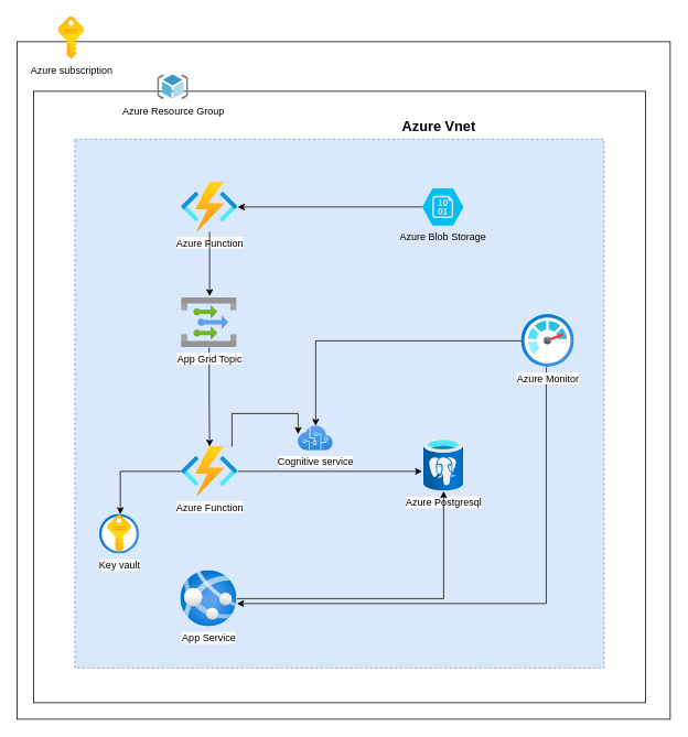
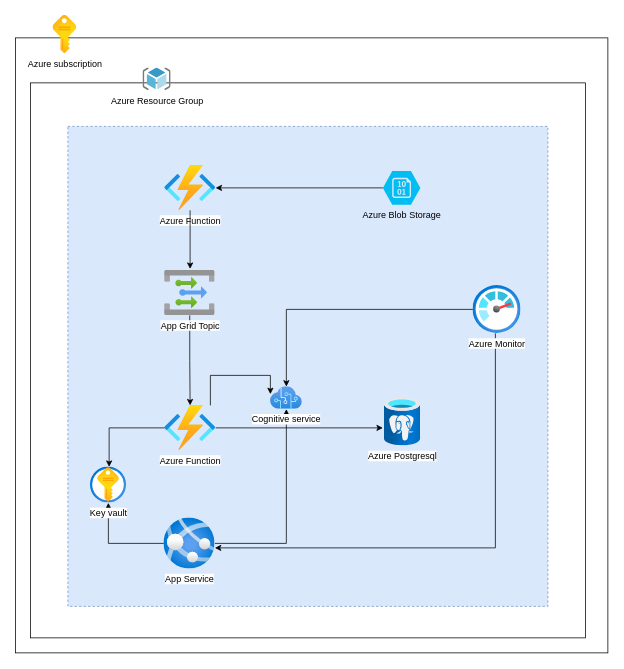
  <mxCell id="0" />
  <mxCell id="1" parent="0" />
  <mxCell id="2" value="" style="rounded=0;whiteSpace=wrap;html=1;" vertex="1" parent="1"><mxGeometry x="20" y="50" width="790" height="820" as="geometry" /></mxCell>
  <mxCell id="3" value="" style="rounded=0;whiteSpace=wrap;html=1;" vertex="1" parent="1"><mxGeometry x="40" y="110" width="740" height="740" as="geometry" /></mxCell>
  <mxCell id="4" value="" style="rounded=0;whiteSpace=wrap;html=1;dashed=1;fillColor=#dae8fc;strokeColor=#6c8ebf;" vertex="1" parent="1"><mxGeometry x="90" y="168" width="640" height="640" as="geometry" /></mxCell>
  <mxCell id="5" style="edgeStyle=orthogonalEdgeStyle;rounded=0;orthogonalLoop=1;jettySize=auto;html=1;" edge="1" parent="1" source="6" target="9"><mxGeometry relative="1" as="geometry" /></mxCell>
  <mxCell id="6" value="Azure Blob Storage" style="verticalLabelPosition=bottom;html=1;verticalAlign=top;align=center;strokeColor=none;fillColor=#00BEF2;shape=mxgraph.azure.storage_blob;" vertex="1" parent="1"><mxGeometry x="510" y="227.5" width="50" height="45" as="geometry" /></mxCell>
  <mxCell id="7" style="edgeStyle=orthogonalEdgeStyle;rounded=0;orthogonalLoop=1;jettySize=auto;html=1;" edge="1" parent="1" source="8" target="12"><mxGeometry relative="1" as="geometry" /></mxCell>
  <mxCell id="8" value="App Grid Topic" style="image;aspect=fixed;html=1;points=[];align=center;fontSize=12;image=img/lib/azure2/integration/Event_Grid_Topics.svg;" vertex="1" parent="1"><mxGeometry x="219" y="360" width="67" height="60" as="geometry" /></mxCell>
  <mxCell id="9" value="Azure Function" style="image;aspect=fixed;html=1;points=[];align=center;fontSize=12;image=img/lib/azure2/compute/Function_Apps.svg;" vertex="1" parent="1"><mxGeometry x="219" y="220" width="68" height="60" as="geometry" /></mxCell>
  <mxCell id="10" style="edgeStyle=orthogonalEdgeStyle;rounded=0;orthogonalLoop=1;jettySize=auto;html=1;entryX=0.507;entryY=-0.033;entryDx=0;entryDy=0;entryPerimeter=0;" edge="1" parent="1" source="9" target="8"><mxGeometry relative="1" as="geometry" /></mxCell>
  <mxCell id="11" style="edgeStyle=orthogonalEdgeStyle;rounded=0;orthogonalLoop=1;jettySize=auto;html=1;" edge="1" parent="1" source="12"><mxGeometry relative="1" as="geometry"><mxPoint x="510" y="570" as="targetPoint" /></mxGeometry></mxCell>
  <mxCell id="12" value="Azure Function" style="image;aspect=fixed;html=1;points=[];align=center;fontSize=12;image=img/lib/azure2/compute/Function_Apps.svg;" vertex="1" parent="1"><mxGeometry x="219" y="540" width="68" height="60" as="geometry" /></mxCell>
  <mxCell id="13" value="Azure Postgresql" style="image;aspect=fixed;html=1;points=[];align=center;fontSize=12;image=img/lib/azure2/databases/Azure_Database_PostgreSQL_Server.svg;" vertex="1" parent="1"><mxGeometry x="512" y="530" width="48" height="64" as="geometry" /></mxCell>
- <mxCell id="14" style="edgeStyle=orthogonalEdgeStyle;rounded=0;orthogonalLoop=1;jettySize=auto;html=1;" edge="1" parent="1" source="16" target="13"><mxGeometry relative="1" as="geometry" /></mxCell>
+ <mxCell id="14" style="edgeStyle=orthogonalEdgeStyle;rounded=0;orthogonalLoop=1;jettySize=auto;html=1;" edge="1" parent="1" source="16" target="23"><mxGeometry relative="1" as="geometry" /></mxCell>
+ <mxCell id="15" style="edgeStyle=orthogonalEdgeStyle;rounded=0;orthogonalLoop=1;jettySize=auto;html=1;" edge="1" parent="1" source="16" target="25"><mxGeometry relative="1" as="geometry" /></mxCell>
  <mxCell id="16" value="App Service" style="image;aspect=fixed;html=1;points=[];align=center;fontSize=12;image=img/lib/azure2/app_services/App_Services.svg;" vertex="1" parent="1"><mxGeometry x="218" y="690" width="68" height="68" as="geometry" /></mxCell>
- <mxCell id="17" value="Azure Vnet" style="text;html=1;align=center;verticalAlign=middle;resizable=0;points=[];autosize=1;strokeColor=none;fillColor=none;fontStyle=1;fontSize=17;" vertex="1" parent="1"><mxGeometry x="475" y="138" width="110" height="30" as="geometry" /></mxCell>
  <mxCell id="18" value="Azure Resource Group" style="image;sketch=0;aspect=fixed;html=1;points=[];align=center;fontSize=12;image=img/lib/mscae/ResourceGroup.svg;" vertex="1" parent="1"><mxGeometry x="190" y="90" width="37.5" height="30" as="geometry" /></mxCell>
  <mxCell id="19" value="Azure subscription" style="image;aspect=fixed;html=1;points=[];align=center;fontSize=12;image=img/lib/azure2/general/Subscriptions.svg;" vertex="1" parent="1"><mxGeometry x="70" y="20" width="31.61" height="51" as="geometry" /></mxCell>
  <mxCell id="20" style="edgeStyle=orthogonalEdgeStyle;rounded=0;orthogonalLoop=1;jettySize=auto;html=1;" edge="1" parent="1" source="22" target="16"><mxGeometry relative="1" as="geometry"><Array as="points"><mxPoint x="660" y="730" /></Array></mxGeometry></mxCell>
  <mxCell id="21" style="edgeStyle=orthogonalEdgeStyle;rounded=0;orthogonalLoop=1;jettySize=auto;html=1;" edge="1" parent="1" source="22" target="23"><mxGeometry relative="1" as="geometry" /></mxCell>
  <mxCell id="22" value="Azure Monitor" style="image;aspect=fixed;html=1;points=[];align=center;fontSize=12;image=img/lib/azure2/management_governance/Monitor.svg;" vertex="1" parent="1"><mxGeometry x="630" y="380" width="64" height="64" as="geometry" /></mxCell>
  <mxCell id="23" value="Cognitive service" style="image;aspect=fixed;html=1;points=[];align=center;fontSize=12;image=img/lib/azure2/ai_machine_learning/Cognitive_Services.svg;" vertex="1" parent="1"><mxGeometry x="360" y="515" width="42.5" height="30" as="geometry" /></mxCell>
  <mxCell id="24" style="edgeStyle=orthogonalEdgeStyle;rounded=0;orthogonalLoop=1;jettySize=auto;html=1;entryX=0;entryY=0.333;entryDx=0;entryDy=0;entryPerimeter=0;" edge="1" parent="1" source="12" target="23"><mxGeometry relative="1" as="geometry"><Array as="points"><mxPoint x="280" y="500" /></Array></mxGeometry></mxCell>
  <mxCell id="25" value="Key vault" style="image;aspect=fixed;html=1;points=[];align=center;fontSize=12;image=img/lib/azure2/security/Key_Vaults.svg;" vertex="1" parent="1"><mxGeometry x="120" y="622" width="48" height="48" as="geometry" /></mxCell>
  <mxCell id="26" style="edgeStyle=orthogonalEdgeStyle;rounded=0;orthogonalLoop=1;jettySize=auto;html=1;entryX=0.521;entryY=0;entryDx=0;entryDy=0;entryPerimeter=0;" edge="1" parent="1" source="12" target="25"><mxGeometry relative="1" as="geometry" /></mxCell>
